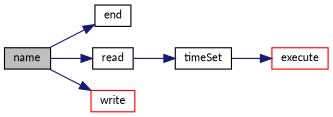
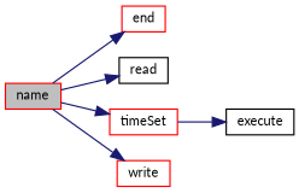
  digraph {
    fontname=Lato
    rankdir=LR
    node [color=black fontname=Lato fontsize=10 shape=record]
    edge [color=midnightblue fontname=Lato fontsize=10 labelfontname=FreeSans labelfontsize=10 style=solid]
-   n1 [fillcolor=grey75 fontcolor=black height=0.2 label=name style=filled width=0.4]
-   n2 [height=0.2 label=end width=0.4]
+   n1 [color=red fillcolor=grey75 fontcolor=black height=0.2 label=name style=filled width=0.4]
+   n2 [color=red height=0.2 label=end width=0.4]
    n3 [height=0.2 label=read width=0.4]
-   n4 [height=0.2 label=timeSet width=0.4]
+   n4 [color=red height=0.2 label=timeSet width=0.4]
    n5 [color=red height=0.2 label=write width=0.4]
-   n6 [color=red height=0.2 label=execute width=0.4]
+   n6 [height=0.2 label=execute width=0.4]
    n1 -> n2
    n1 -> n3
-   n3 -> n4
+   n1 -> n4
    n1 -> n5
    n4 -> n6
  }
